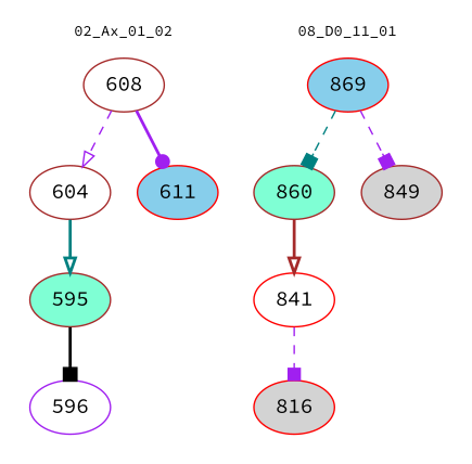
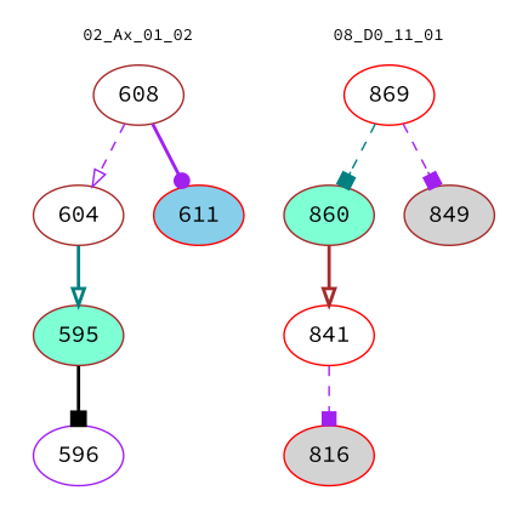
  digraph {
    fontname="Source Code Pro"
    node [color=brown fillcolor=white fontname="Source Code Pro" style=filled]
    edge [arrowhead=box color=purple fontname="Source Code Pro" style=dashed]
    n1 [label=608]
    n2 [label=604]
    n3 [color=red fillcolor=skyblue label=611]
    n4 [fillcolor=aquamarine label=595]
    n5 [color=purple label=596]
-   n6 [color=red fillcolor=skyblue label=869]
+   n6 [color=red label=869]
    n7 [fillcolor=aquamarine label=860]
    n8 [fillcolor=lightgrey label=849]
    n9 [color=red label=841]
    n10 [color=red fillcolor=lightgrey label=816]
    subgraph cluster_1 {
      color=white
      fontsize=10
      label="02_Ax_01_02"
      n1
      n2
      n3
      n4
      n5
    }
    subgraph cluster_2 {
      color=white
      fontsize=10
      label="08_D0_11_01"
      n6
      n7
      n8
      n9
      n10
    }
    n1 -> n2 [arrowhead=onormal]
    n1 -> n3 [arrowhead=dot style=bold]
    n2 -> n4 [arrowhead=onormal color=teal style=bold]
    n4 -> n5 [color=black style=bold]
    n6 -> n7 [color=teal]
    n6 -> n8
    n7 -> n9 [arrowhead=onormal color=brown style=bold]
    n9 -> n10
  }
